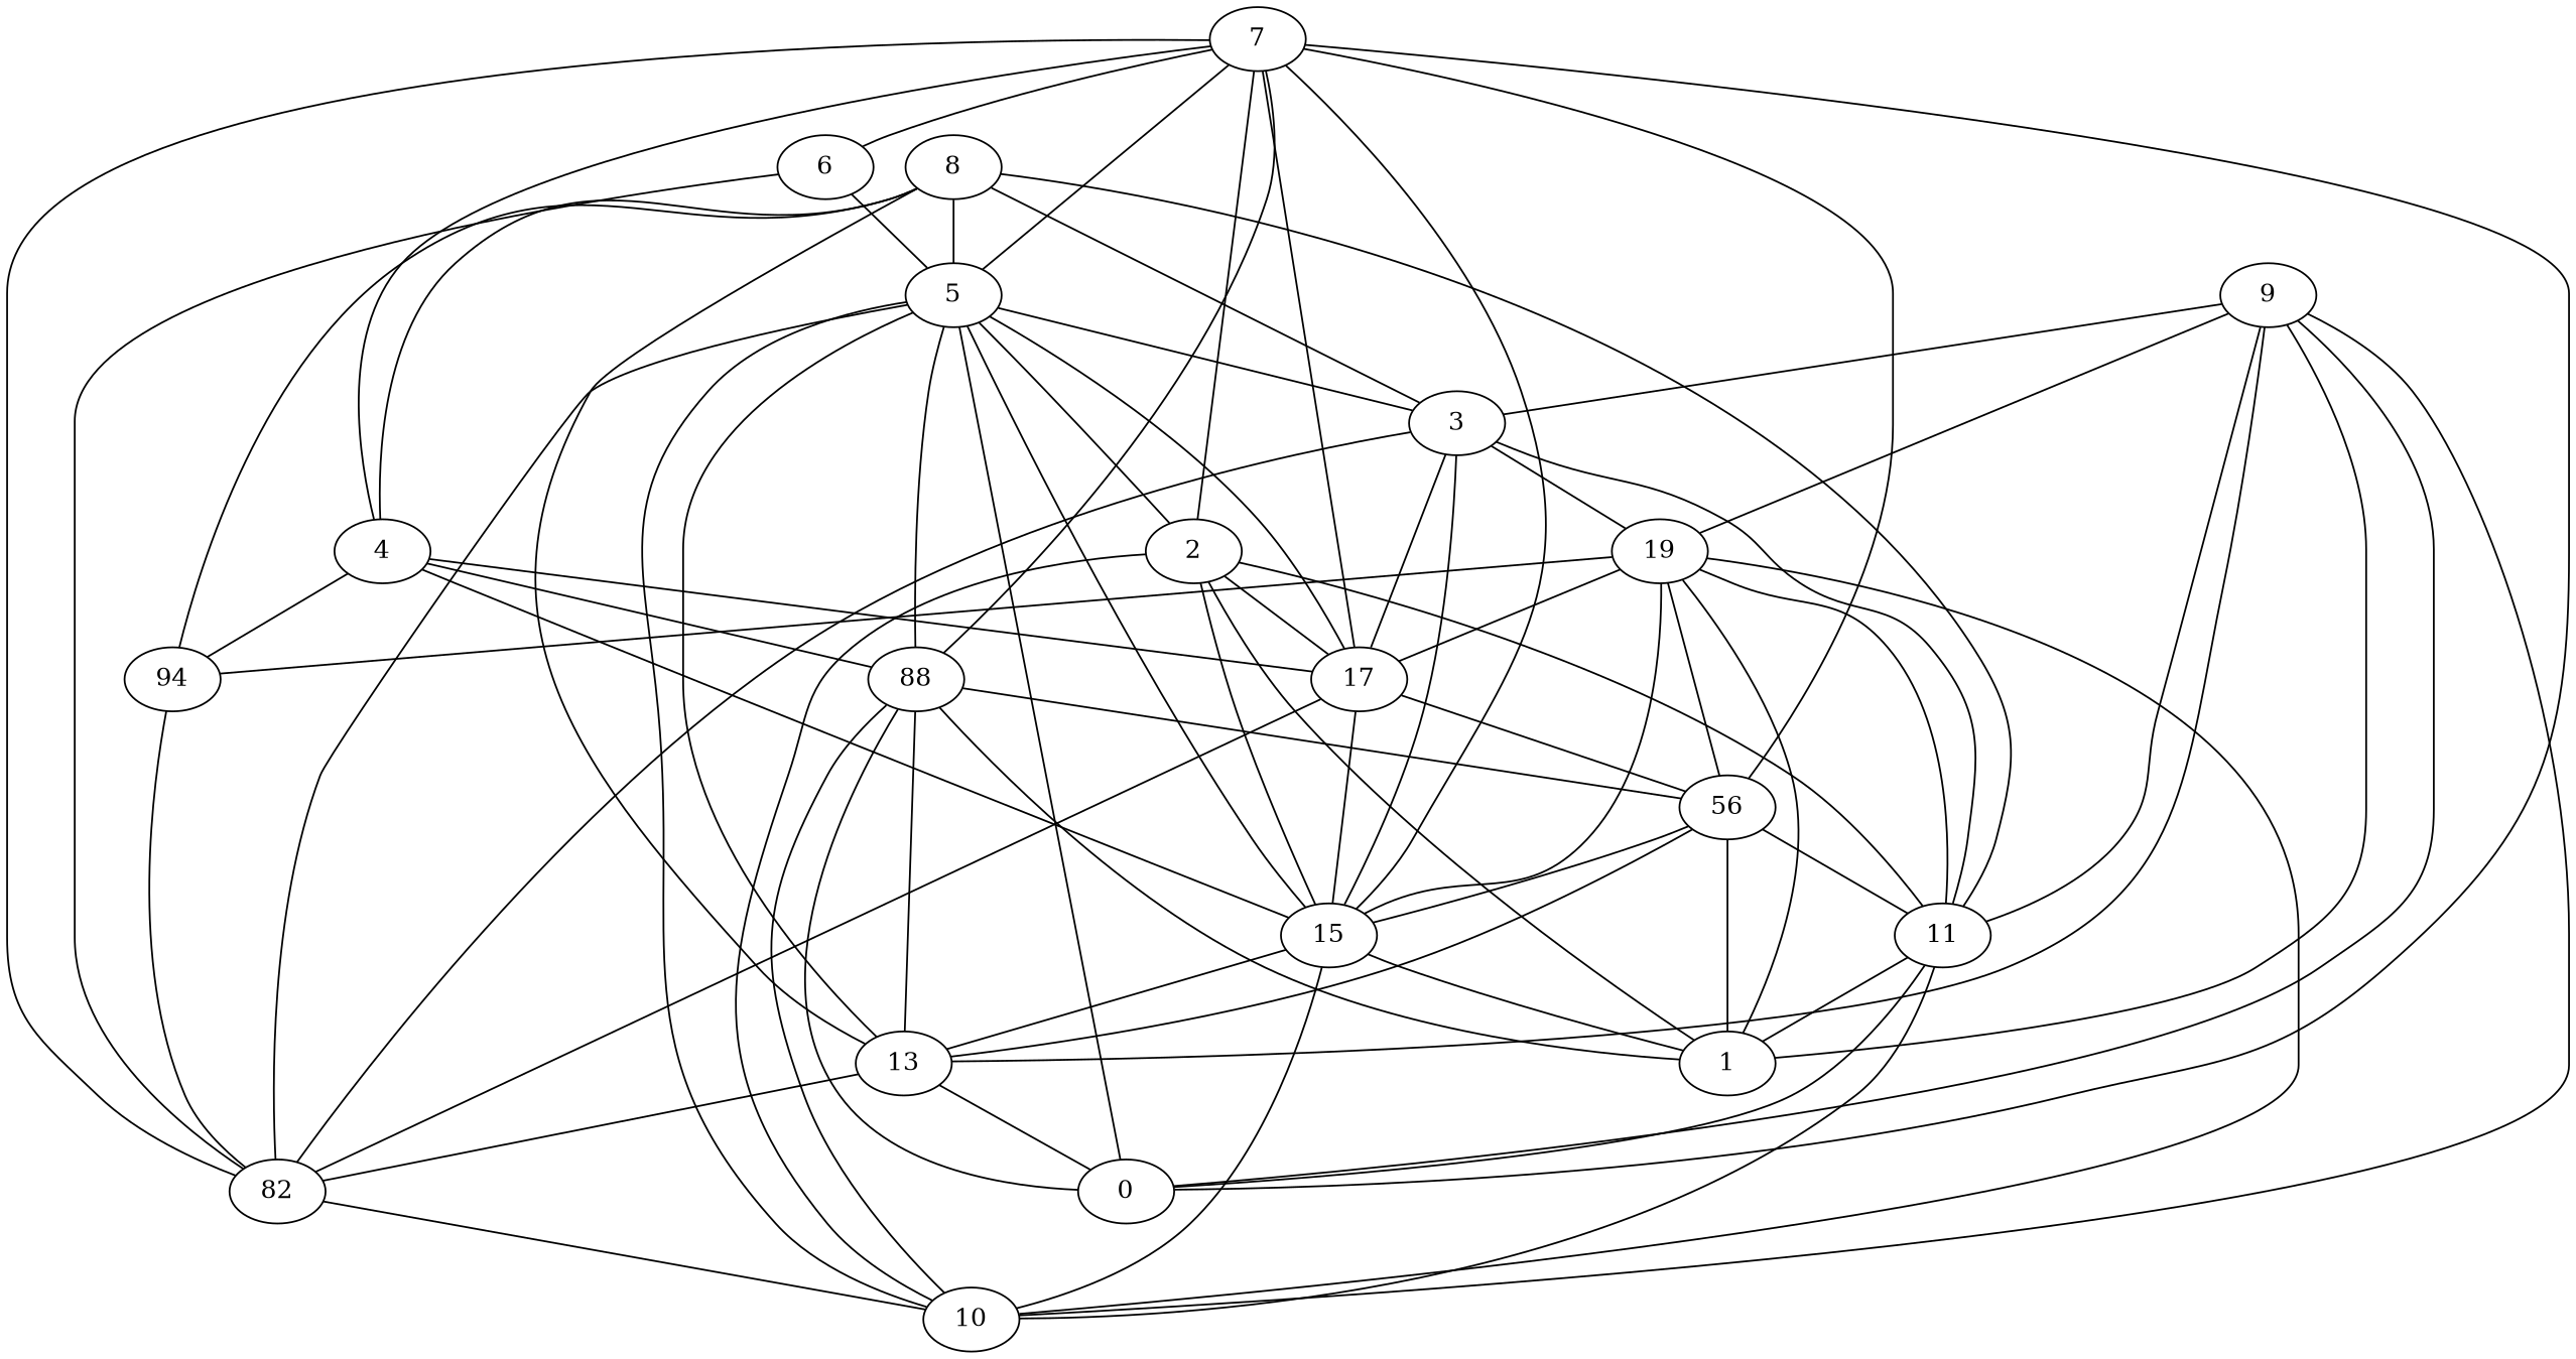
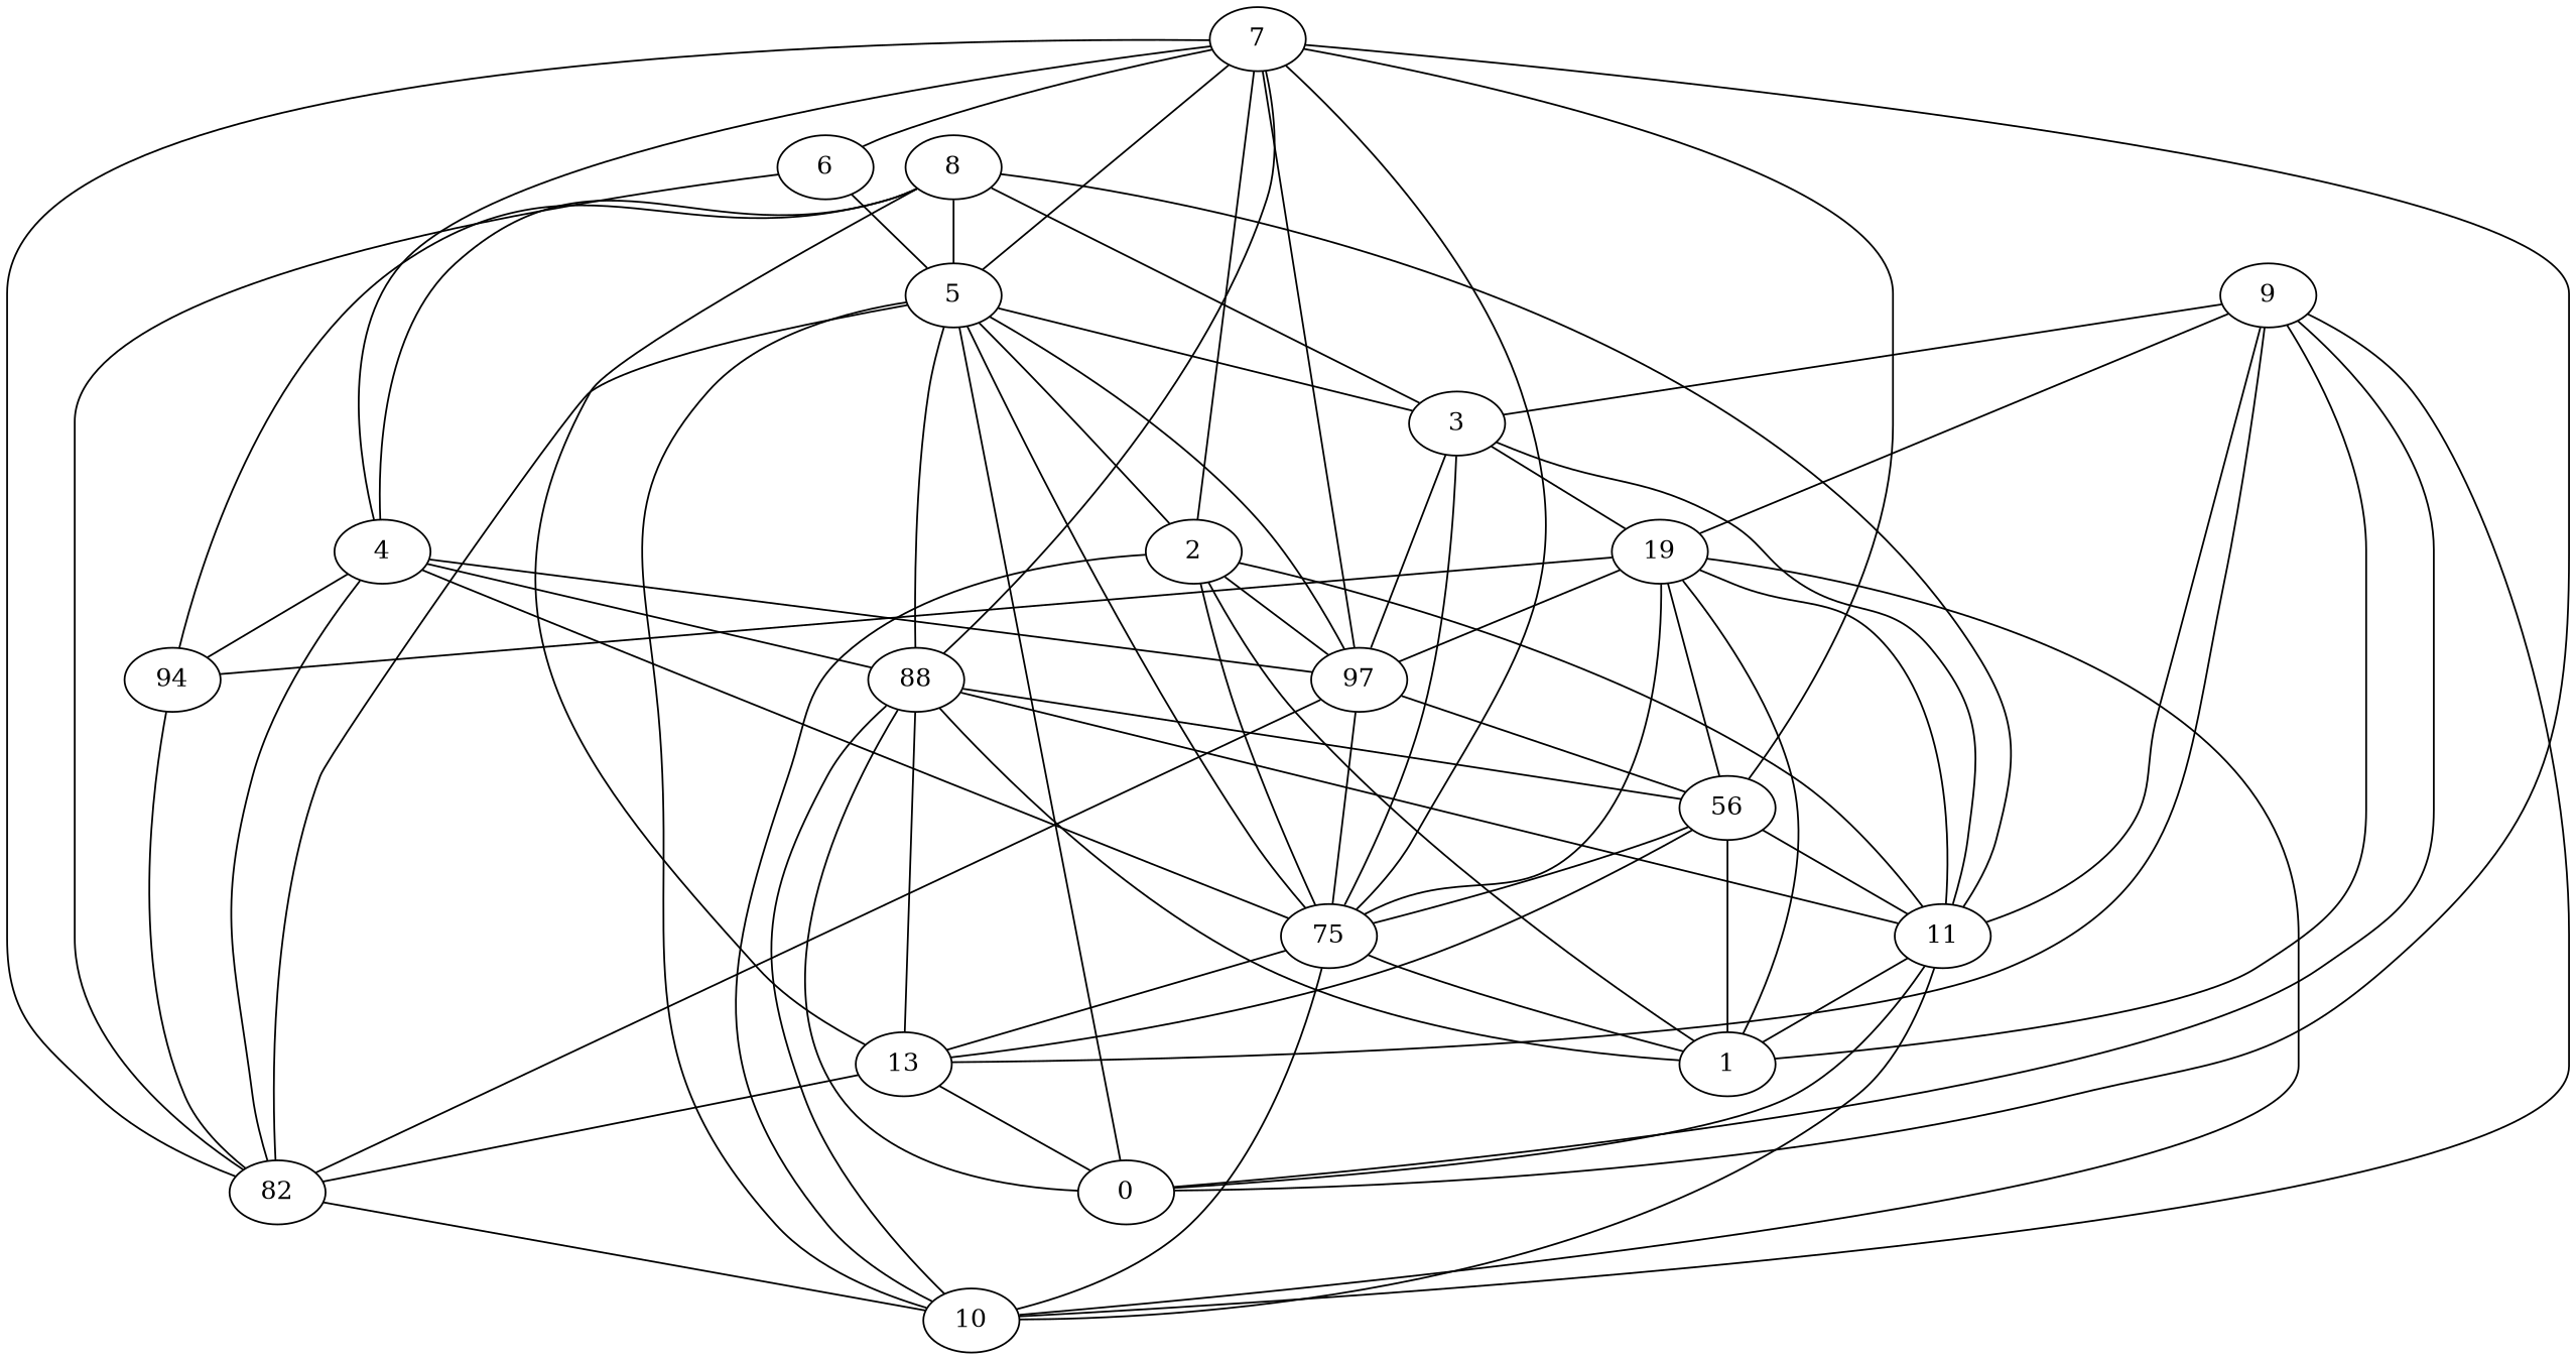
  digraph {
    edge [color=black dir=none]
    6
-   17
+   17 [label=97]
    5
    n4 [label=82]
-   15
+   15 [label=75]
    n6 [label=56]
    19
    n8 [label=94]
    1
    11
    10
    13
    8
    4
    3
    0
    n17 [label=88]
    2
    9
    7
    subgraph sub_1 {
      6
      17
      5
      n4
      15
      n6
      19
      n8
      1
      11
      10
      13
      8
      4
      3
      0
      n17
      2
      9
      7
    }
    6 -> 5
    6 -> n4
    17 -> n4
    17 -> 15
    17 -> n6
    5 -> 17
    5 -> n4
    5 -> 15
    5 -> 10
-   5 -> 13
    5 -> 3
    5 -> 0
    5 -> n17
    5 -> 2
    n4 -> 10
    15 -> 1
    15 -> 10
    15 -> 13
    n6 -> 15
    n6 -> 1
    n6 -> 11
    n6 -> 13
    19 -> 17
    19 -> 15
    19 -> n6
    19 -> n8
    19 -> 1
    19 -> 11
    19 -> 10
    n8 -> n4
    11 -> 1
    11 -> 10
    11 -> 0
    13 -> n4
    13 -> 0
    8 -> 5
    8 -> n8
    8 -> 11
    8 -> 13
    8 -> 4
    8 -> 3
    4 -> 17
    4 -> 15
    4 -> n8
    4 -> n17
    3 -> 17
-   3 -> n4
+   4 -> n4
    3 -> 15
    3 -> 19
    3 -> 11
    n17 -> n6
    n17 -> 1
+   n17 -> 11
    n17 -> 10
    n17 -> 13
    n17 -> 0
    2 -> 17
    2 -> 15
    2 -> 1
    2 -> 11
    2 -> 10
    9 -> 19
    9 -> 1
    9 -> 11
    9 -> 10
    9 -> 13
    9 -> 3
    9 -> 0
    7 -> 6
    7 -> 17
    7 -> 5
    7 -> n4
    7 -> 15
    7 -> n6
    7 -> 4
    7 -> 0
    7 -> n17
    7 -> 2
  }
